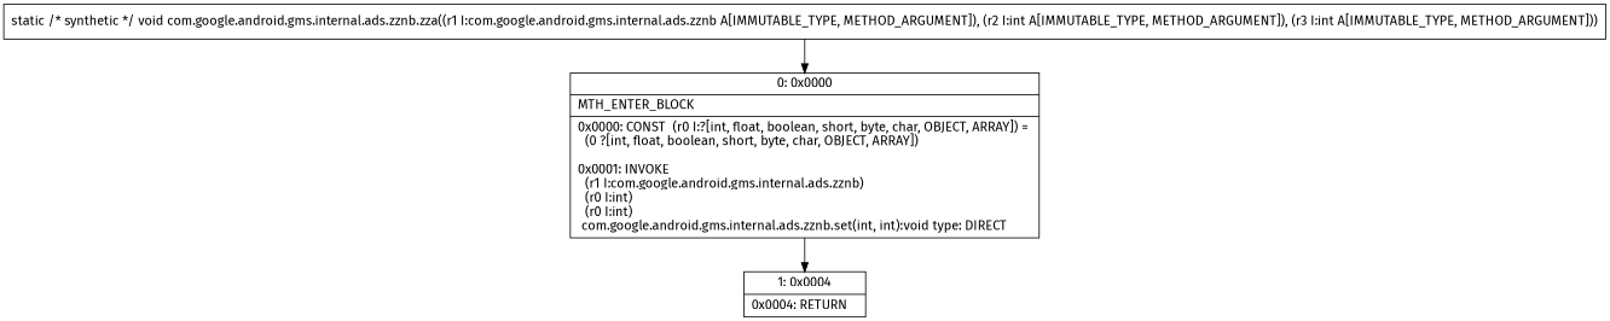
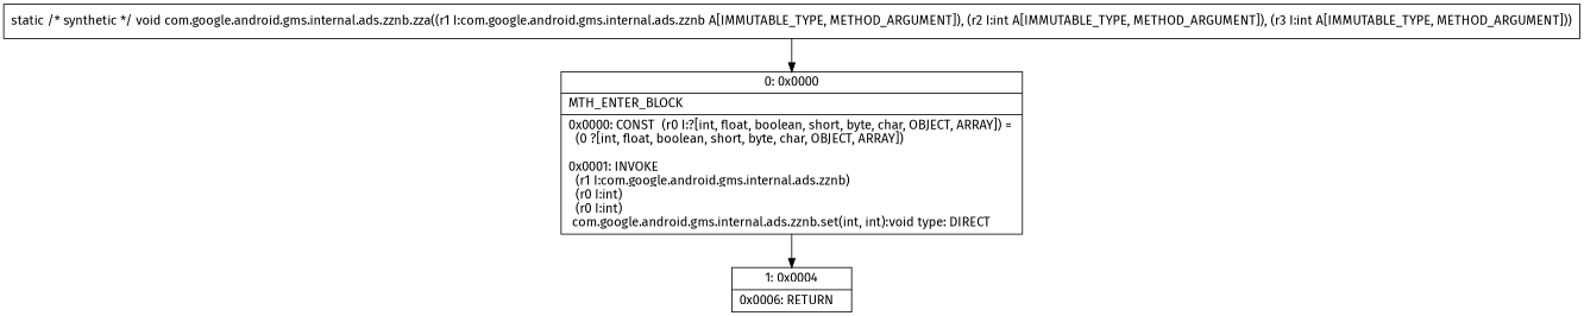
  digraph {
    fontname="Fira Sans"
    node [shape=record fontname="Fira Sans"]
    edge [fontname="Fira Sans"]
    n1 [label="{0\:\ 0x0000|MTH_ENTER_BLOCK\l|0x0000: CONST  (r0 I:?[int, float, boolean, short, byte, char, OBJECT, ARRAY]) = \l  (0 ?[int, float, boolean, short, byte, char, OBJECT, ARRAY])\l \l0x0001: INVOKE  \l  (r1 I:com.google.android.gms.internal.ads.zznb)\l  (r0 I:int)\l  (r0 I:int)\l com.google.android.gms.internal.ads.zznb.set(int, int):void type: DIRECT \l}"]
-   n2 [label="{1\:\ 0x0004|0x0004: RETURN   \l}"]
+   n2 [label="{1\:\ 0x0004|0x0006: RETURN   \l}"]
    n3 [label="{static \/* synthetic *\/ void com.google.android.gms.internal.ads.zznb.zza((r1 I:com.google.android.gms.internal.ads.zznb A[IMMUTABLE_TYPE, METHOD_ARGUMENT]), (r2 I:int A[IMMUTABLE_TYPE, METHOD_ARGUMENT]), (r3 I:int A[IMMUTABLE_TYPE, METHOD_ARGUMENT])) }"]
    n1 -> n2
    n3 -> n1
  }
